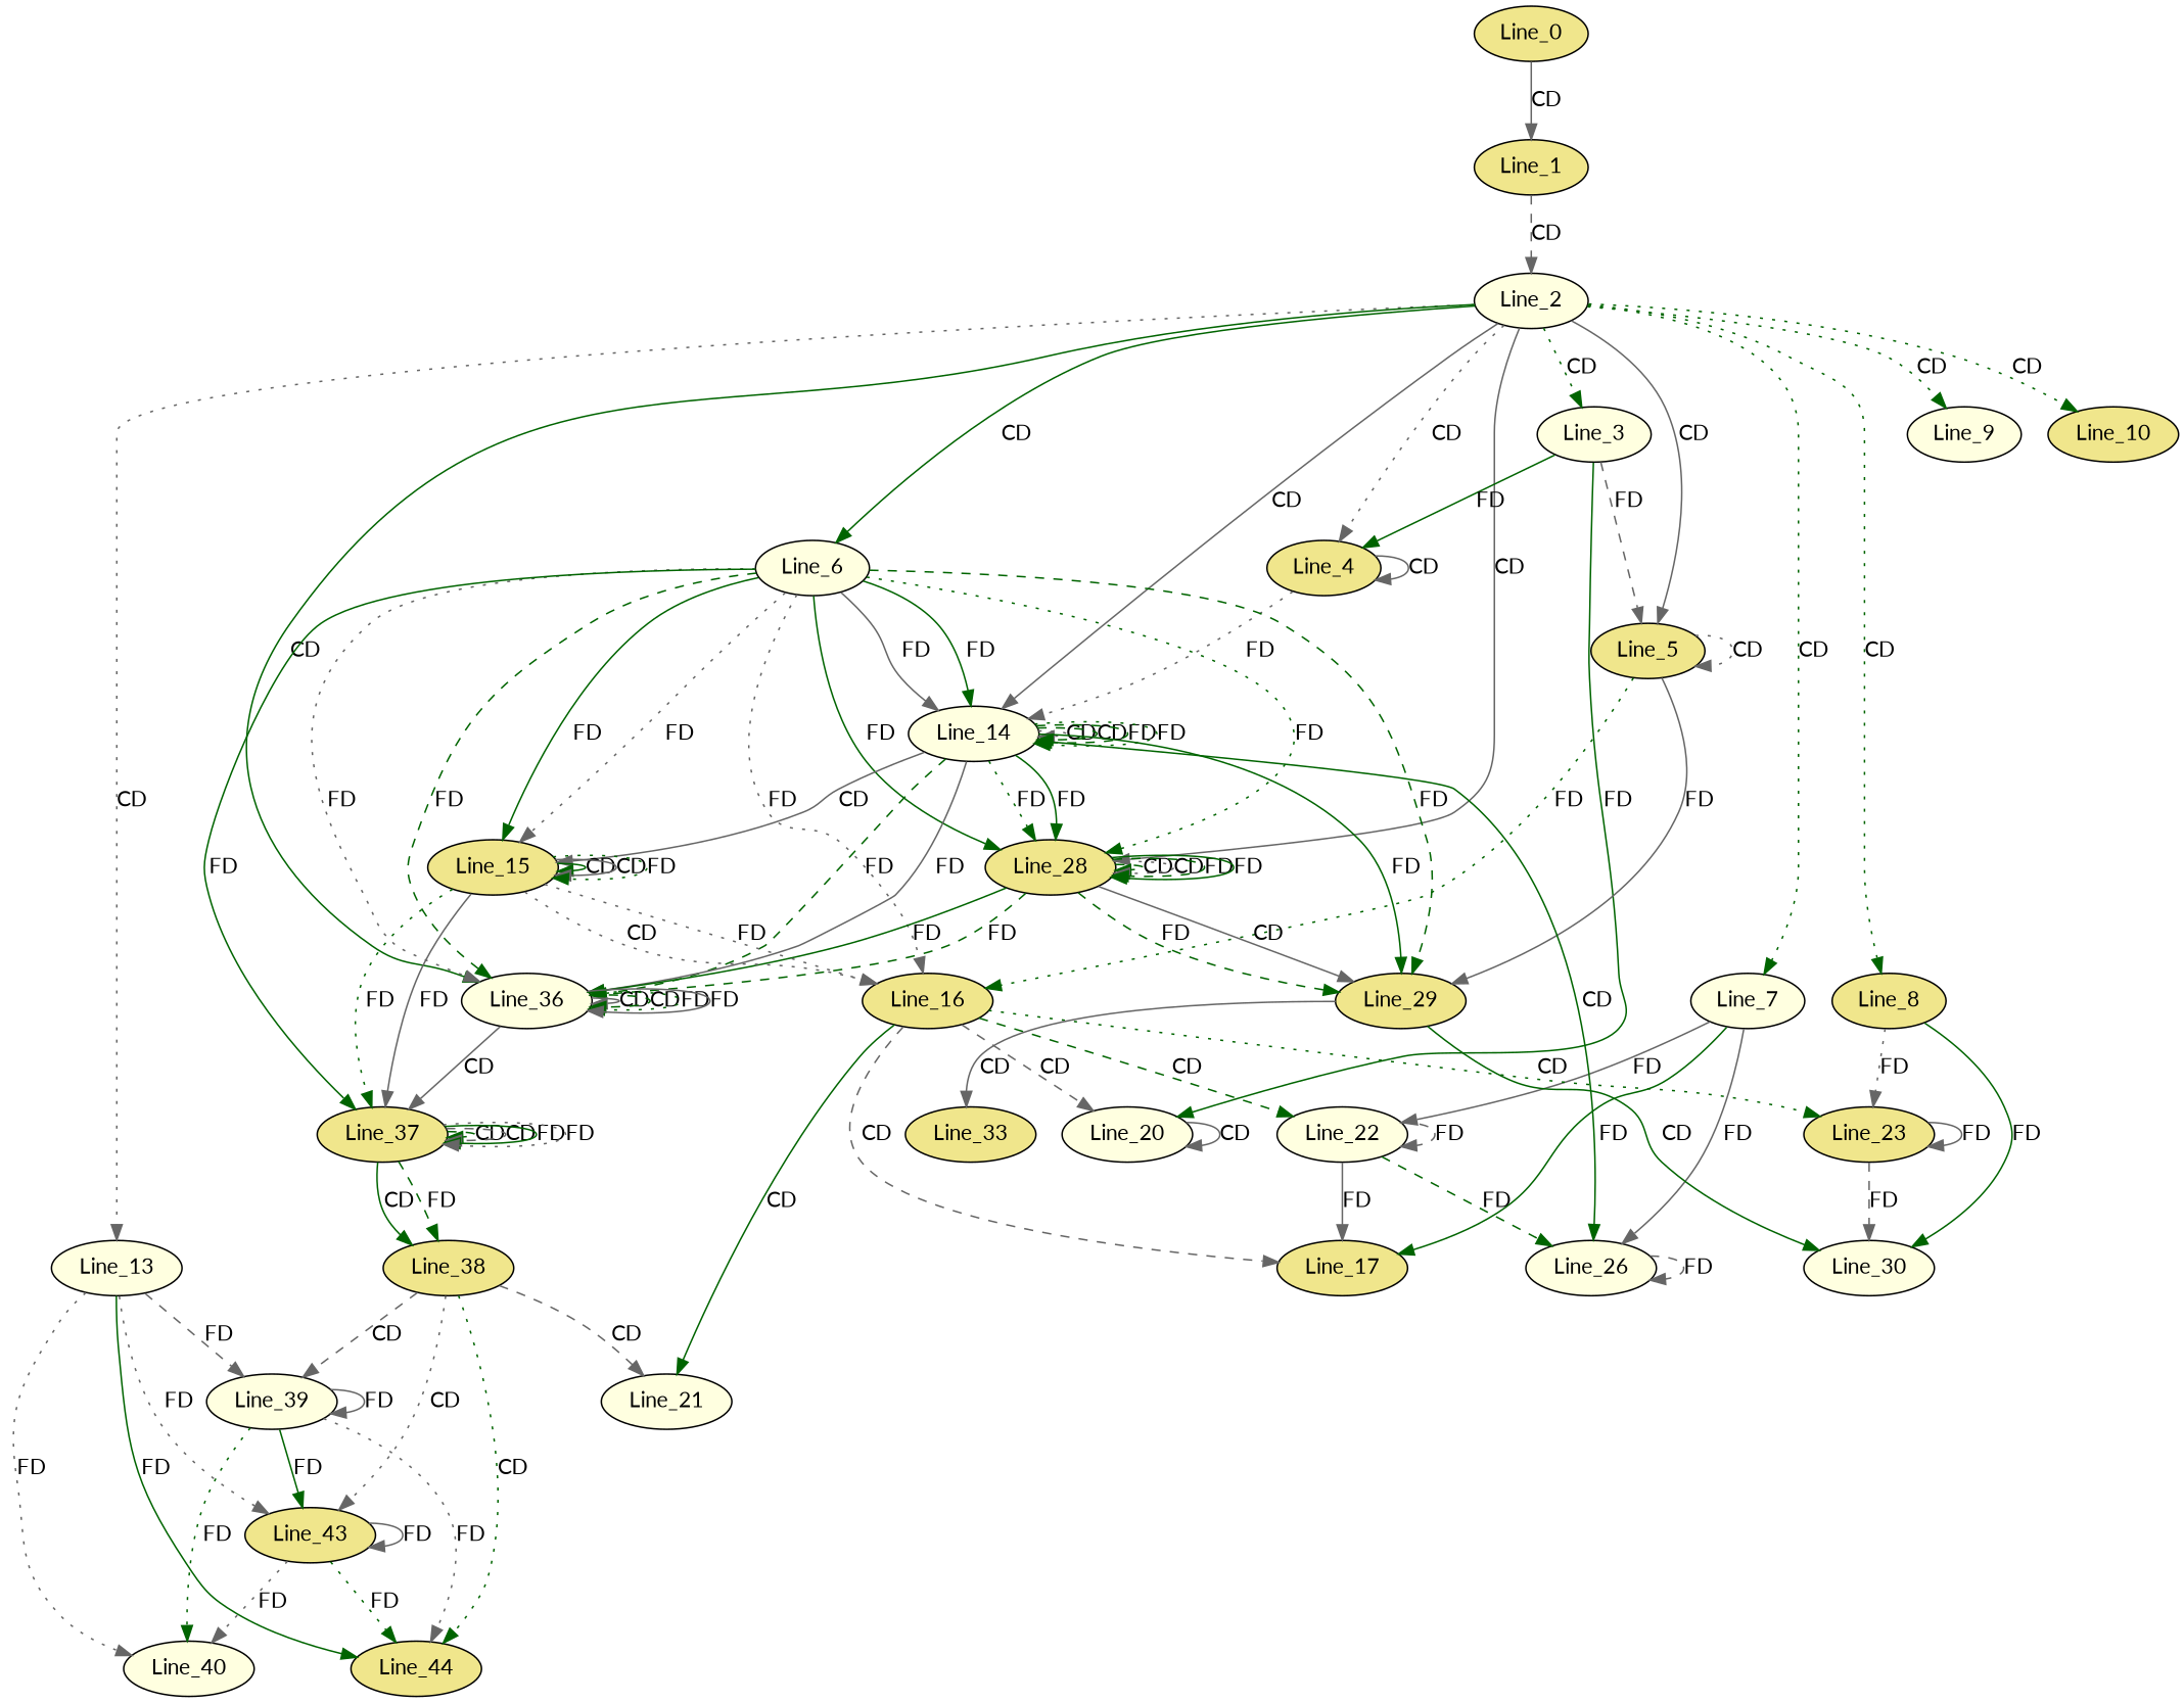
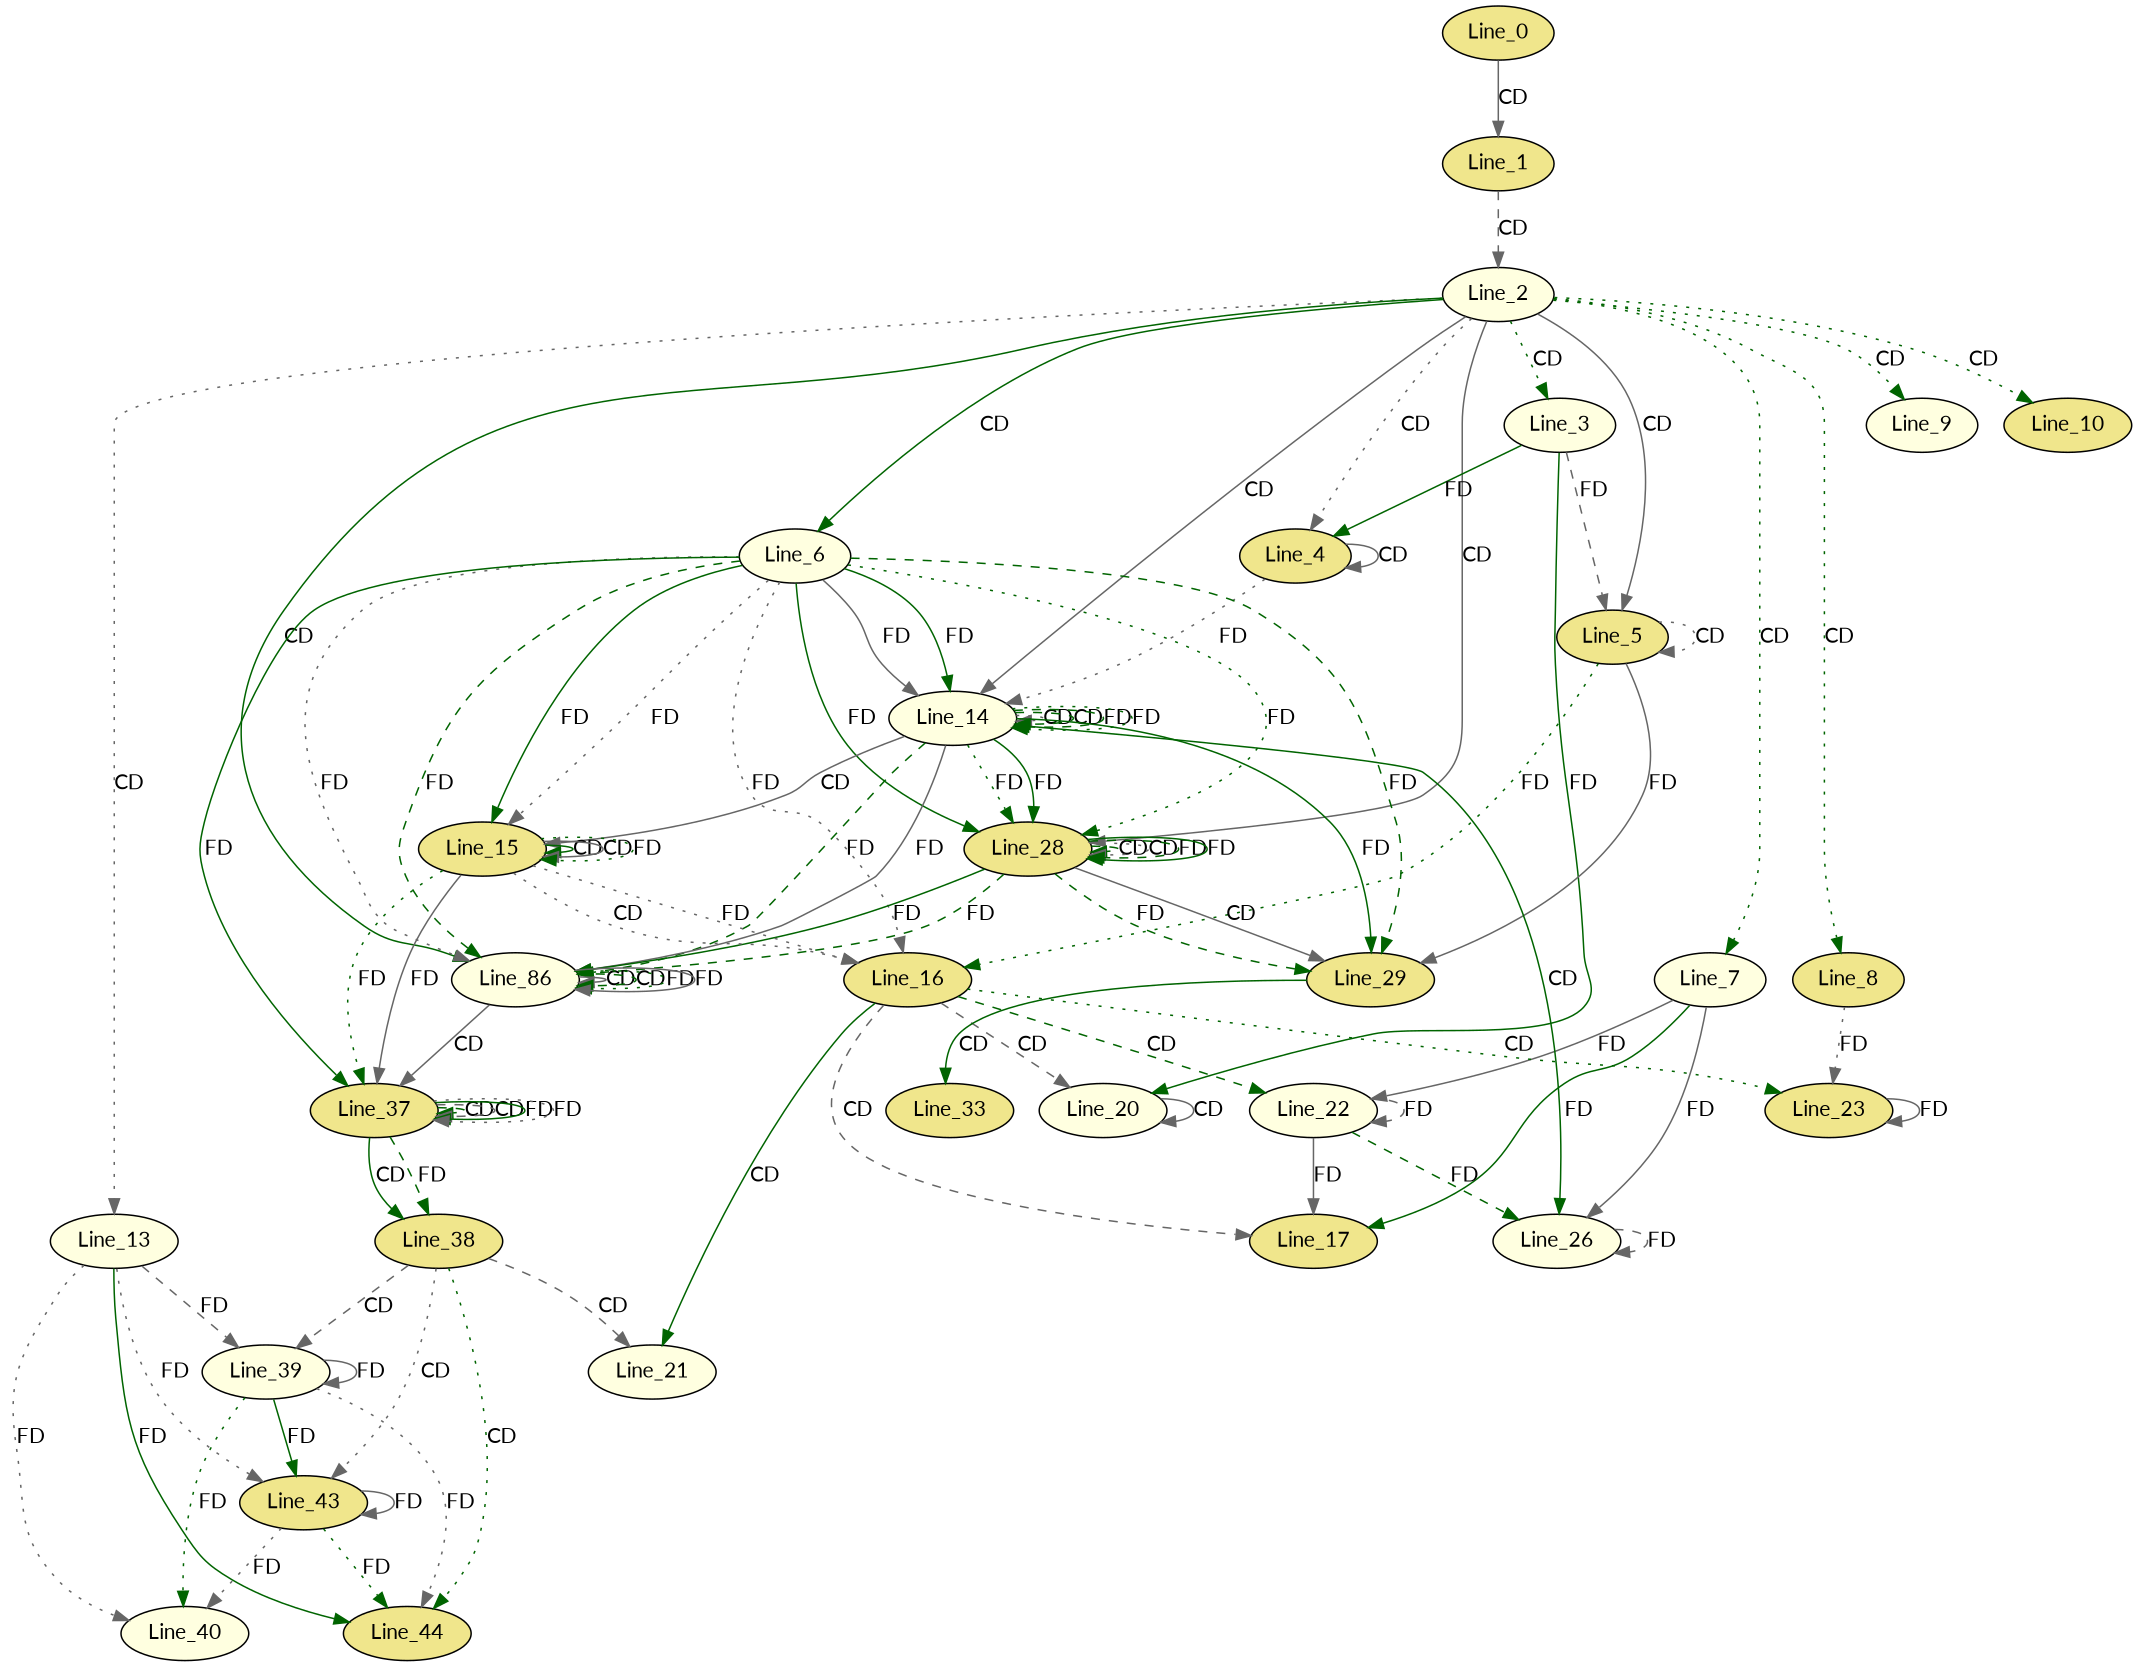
  digraph {
    fontname=Lato
    node [fillcolor=khaki fontname=Lato style=filled]
    edge [color=gray40 fontname=Lato style=solid]
    Line_0
    Line_1
    Line_2 [fillcolor=lightyellow]
    Line_3 [fillcolor=lightyellow]
    Line_4
    Line_5
    Line_6 [fillcolor=lightyellow]
    Line_7 [fillcolor=lightyellow]
    Line_8
    Line_9 [fillcolor=lightyellow]
    Line_10
    Line_13 [fillcolor=lightyellow]
    Line_14 [fillcolor=lightyellow]
    Line_28
-   Line_36 [fillcolor=lightyellow]
+   Line_36 [fillcolor=lightyellow label=Line_86]
    Line_20 [fillcolor=lightyellow]
    Line_16
    Line_29
    Line_15
    Line_37
    Line_17
    Line_22 [fillcolor=lightyellow]
    Line_26 [fillcolor=lightyellow]
    Line_23
-   Line_30 [fillcolor=lightyellow]
    Line_39 [fillcolor=lightyellow]
    Line_40 [fillcolor=lightyellow]
    Line_43
    Line_44
    Line_21 [fillcolor=lightyellow]
    Line_33
    Line_38
    Line_0 -> Line_1 [label=CD]
    Line_1 -> Line_2 [label=CD style=dashed]
    Line_2 -> Line_3 [color=darkgreen label=CD style=dotted]
    Line_2 -> Line_4 [label=CD style=dotted]
    Line_2 -> Line_5 [label=CD]
    Line_2 -> Line_6 [color=darkgreen label=CD]
    Line_2 -> Line_7 [color=darkgreen label=CD style=dotted]
    Line_2 -> Line_8 [color=darkgreen label=CD style=dotted]
    Line_2 -> Line_9 [color=darkgreen label=CD style=dotted]
    Line_2 -> Line_10 [color=darkgreen label=CD style=dotted]
    Line_2 -> Line_13 [label=CD style=dotted]
    Line_2 -> Line_14 [label=CD]
    Line_2 -> Line_28 [label=CD]
    Line_2 -> Line_36 [color=darkgreen label=CD]
    Line_3 -> Line_4 [color=darkgreen label=FD]
    Line_3 -> Line_5 [label=FD style=dashed]
    Line_3 -> Line_20 [color=darkgreen label=FD]
    Line_4 -> Line_4 [label=CD]
    Line_4 -> Line_14 [label=FD style=dotted]
    Line_5 -> Line_5 [label=CD style=dotted]
    Line_5 -> Line_16 [color=darkgreen label=FD style=dotted]
    Line_5 -> Line_29 [label=FD]
    Line_6 -> Line_14 [color=darkgreen label=FD]
    Line_6 -> Line_14 [label=FD]
    Line_6 -> Line_28 [color=darkgreen label=FD style=dotted]
    Line_6 -> Line_28 [color=darkgreen label=FD]
    Line_6 -> Line_36 [label=FD style=dotted]
    Line_6 -> Line_36 [color=darkgreen label=FD style=dashed]
    Line_6 -> Line_16 [label=FD style=dotted]
    Line_6 -> Line_29 [color=darkgreen label=FD style=dashed]
    Line_6 -> Line_15 [color=darkgreen label=FD]
    Line_6 -> Line_15 [label=FD style=dotted]
    Line_6 -> Line_37 [color=darkgreen label=FD]
    Line_7 -> Line_17 [color=darkgreen label=FD]
    Line_7 -> Line_22 [label=FD]
    Line_7 -> Line_26 [label=FD]
    Line_8 -> Line_23 [label=FD style=dotted]
-   Line_8 -> Line_30 [color=darkgreen label=FD]
    Line_13 -> Line_39 [label=FD style=dashed]
    Line_13 -> Line_40 [label=FD style=dotted]
    Line_13 -> Line_43 [label=FD style=dotted]
    Line_13 -> Line_44 [color=darkgreen label=FD]
    Line_14 -> Line_14 [label=CD style=dotted]
    Line_14 -> Line_14 [color=darkgreen label=CD style=dashed]
    Line_14 -> Line_14 [color=darkgreen label=FD style=dashed]
    Line_14 -> Line_14 [color=darkgreen label=FD style=dotted]
    Line_14 -> Line_28 [color=darkgreen label=FD style=dotted]
    Line_14 -> Line_28 [color=darkgreen label=FD]
    Line_14 -> Line_36 [color=darkgreen label=FD style=dashed]
    Line_14 -> Line_36 [label=FD]
    Line_14 -> Line_29 [color=darkgreen label=FD]
    Line_14 -> Line_15 [label=CD]
    Line_14 -> Line_26 [color=darkgreen label=CD]
    Line_28 -> Line_28 [color=darkgreen label=CD style=dashed]
    Line_28 -> Line_28 [label=CD style=dotted]
    Line_28 -> Line_28 [color=darkgreen label=FD style=dashed]
    Line_28 -> Line_28 [color=darkgreen label=FD]
    Line_28 -> Line_36 [color=darkgreen label=FD]
    Line_28 -> Line_36 [color=darkgreen label=FD style=dashed]
    Line_28 -> Line_29 [label=CD]
    Line_28 -> Line_29 [color=darkgreen label=FD style=dashed]
    Line_36 -> Line_36 [label=CD]
    Line_36 -> Line_36 [color=darkgreen label=CD style=dashed]
    Line_36 -> Line_36 [color=darkgreen label=FD style=dotted]
    Line_36 -> Line_36 [label=FD]
    Line_36 -> Line_37 [label=CD]
    Line_20 -> Line_20 [label=CD]
    Line_16 -> Line_20 [label=CD style=dashed]
    Line_16 -> Line_17 [label=CD style=dashed]
    Line_16 -> Line_22 [color=darkgreen label=CD style=dashed]
    Line_16 -> Line_23 [color=darkgreen label=CD style=dotted]
    Line_16 -> Line_21 [color=darkgreen label=CD]
-   Line_29 -> Line_30 [color=darkgreen label=CD]
-   Line_29 -> Line_33 [label=CD]
+   Line_29 -> Line_33 [color=darkgreen label=CD]
    Line_15 -> Line_16 [label=CD style=dotted]
    Line_15 -> Line_16 [label=FD style=dotted]
    Line_15 -> Line_15 [color=darkgreen label=CD]
    Line_15 -> Line_15 [label=CD]
    Line_15 -> Line_15 [color=darkgreen label=FD style=dotted]
    Line_15 -> Line_37 [label=FD]
    Line_15 -> Line_37 [color=darkgreen label=FD style=dotted]
    Line_37 -> Line_37 [color=darkgreen label=CD style=dashed]
    Line_37 -> Line_37 [label=CD style=dashed]
    Line_37 -> Line_37 [color=darkgreen label=FD]
    Line_37 -> Line_37 [label=FD style=dotted]
    Line_37 -> Line_38 [color=darkgreen label=CD]
    Line_37 -> Line_38 [color=darkgreen label=FD style=dashed]
    Line_22 -> Line_17 [label=FD]
    Line_22 -> Line_22 [label=FD style=dashed]
    Line_22 -> Line_26 [color=darkgreen label=FD style=dashed]
    Line_26 -> Line_26 [label=FD style=dashed]
    Line_23 -> Line_23 [label=FD]
-   Line_23 -> Line_30 [label=FD style=dashed]
    Line_39 -> Line_39 [label=FD]
    Line_39 -> Line_40 [color=darkgreen label=FD style=dotted]
    Line_39 -> Line_43 [color=darkgreen label=FD]
    Line_39 -> Line_44 [label=FD style=dotted]
    Line_43 -> Line_40 [label=FD style=dotted]
    Line_43 -> Line_43 [label=FD]
    Line_43 -> Line_44 [color=darkgreen label=FD style=dotted]
    Line_38 -> Line_39 [label=CD style=dashed]
    Line_38 -> Line_43 [label=CD style=dotted]
    Line_38 -> Line_44 [color=darkgreen label=CD style=dotted]
    Line_38 -> Line_21 [label=CD style=dashed]
  }
